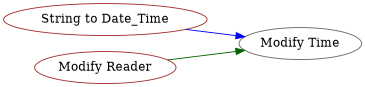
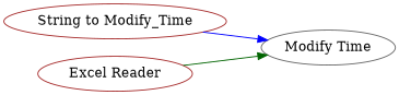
  digraph {
    rankdir=LR
    node [color=brown]
-   n1 [label="String to Date_Time"]
+   n1 [label="String to Modify_Time"]
    n2 [color=gray40 label="Modify Time"]
-   n3 [label="Modify Reader"]
+   n3 [label="Excel Reader"]
    n1 -> n2 [color=blue]
    n3 -> n2 [color=darkgreen]
  }
